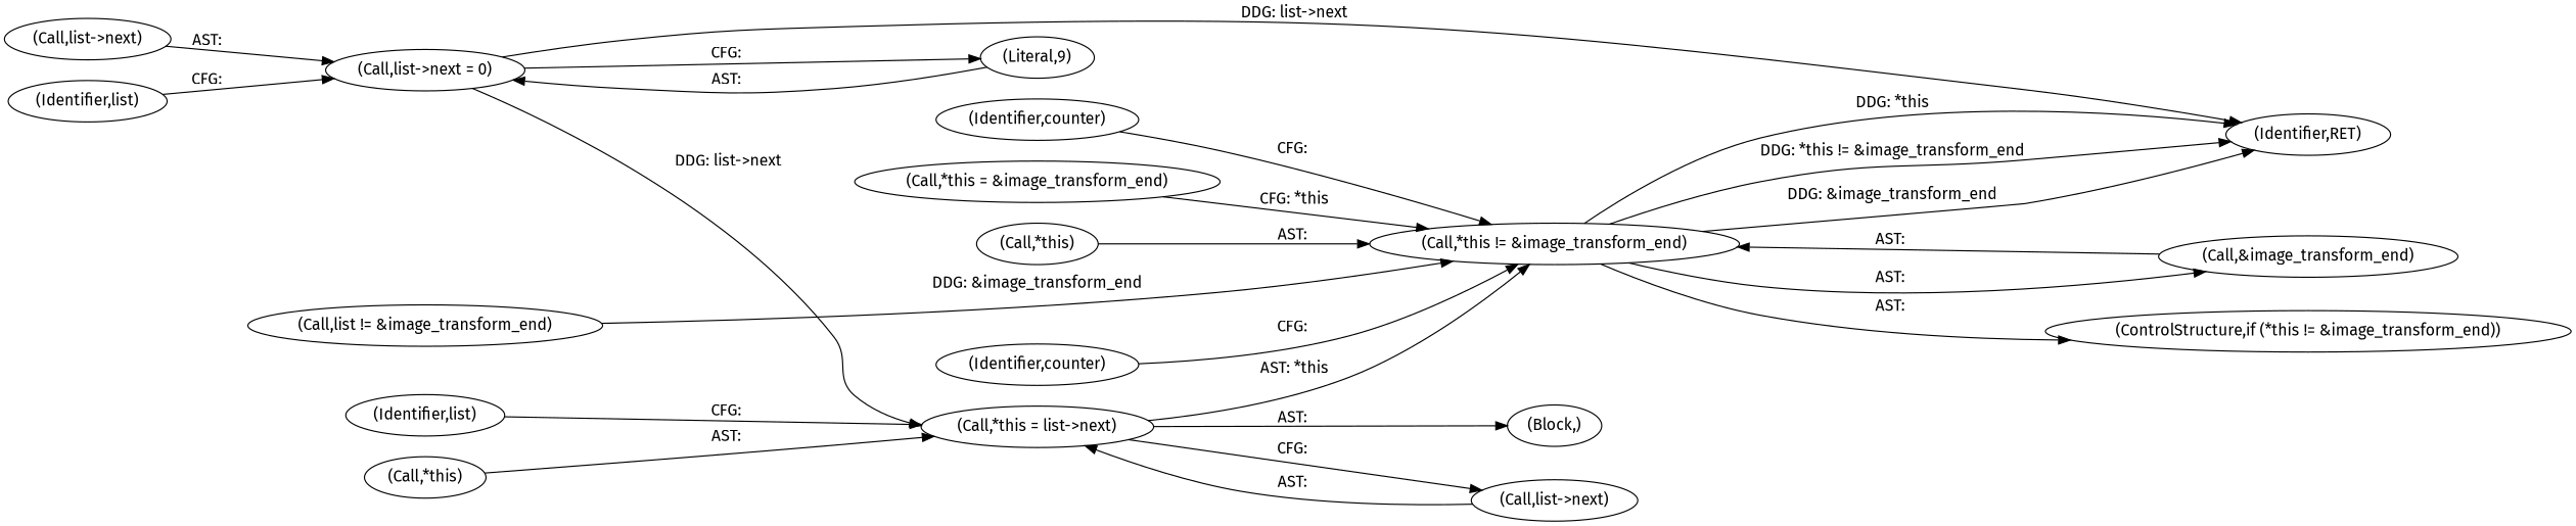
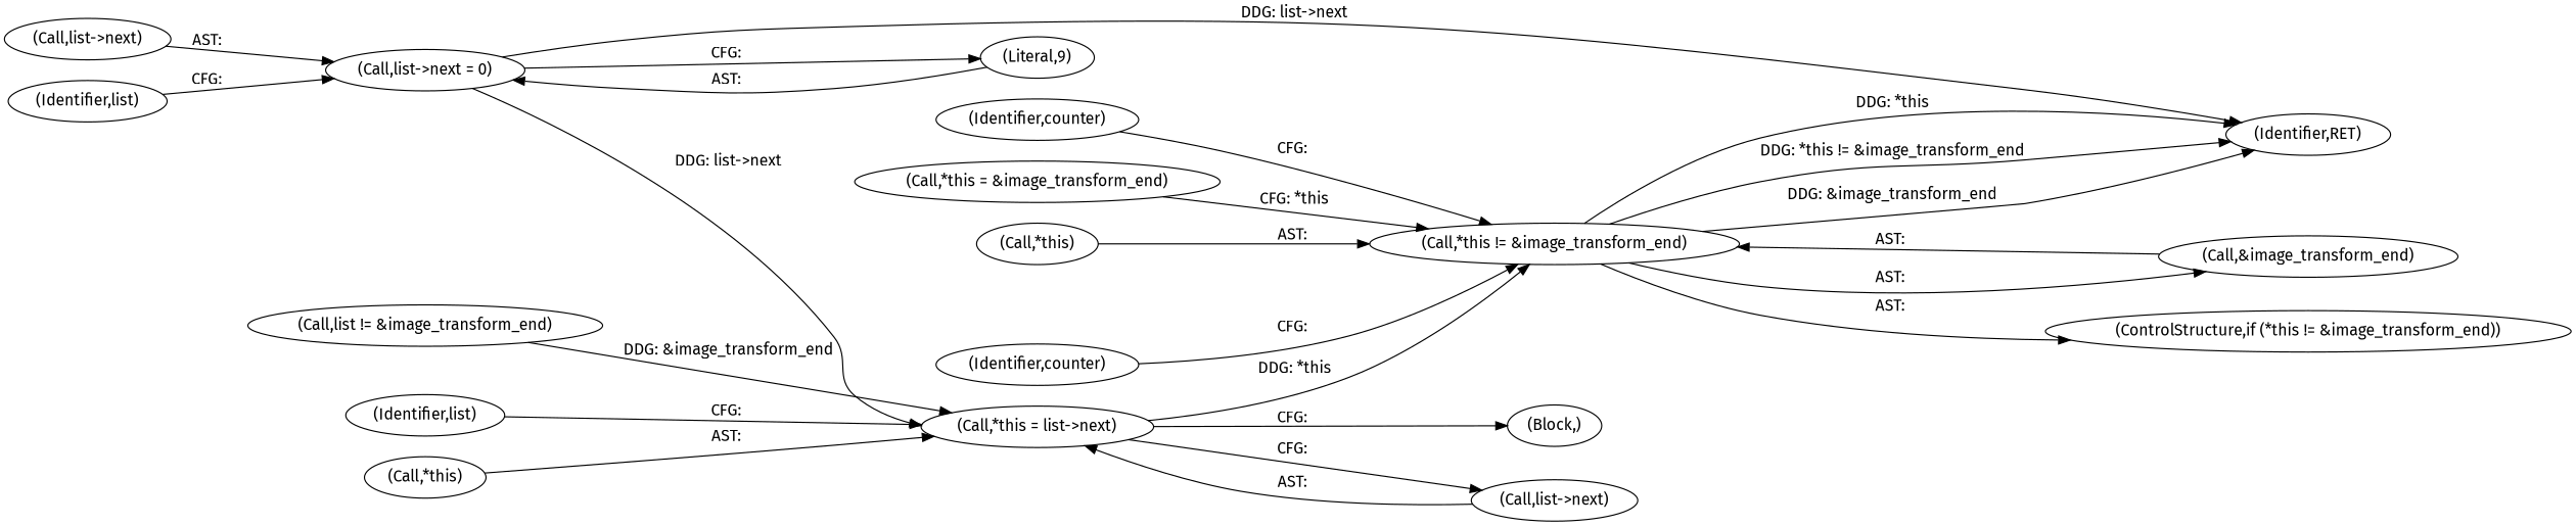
  digraph {
    fontname="Fira Sans"
    rankdir=LR
    node [fontname="Fira Sans"]
    edge [fontname="Fira Sans"]
    n1 [label="(Call,*this = list->next)"]
    n2 [label="(Call,*this != &image_transform_end)"]
    n3 [label="(Call,list->next)"]
    n4 [label="(Block,)"]
    n5 [label="(Identifier,RET)"]
    n6 [label="(Call,&image_transform_end)"]
    n7 [label="(ControlStructure,if (*this != &image_transform_end))"]
    n8 [label="(Call,list->next = 0)"]
    n9 [label="(Literal,9)"]
    n10 [label="(Identifier,counter)"]
    n11 [label="(Identifier,counter)"]
    n12 [label="(Call,*this)"]
    n13 [label="(Identifier,list)"]
    n14 [label="(Call,list != &image_transform_end)"]
    n15 [label="(Call,*this = &image_transform_end)"]
    n16 [label="(Call,list->next)"]
    n17 [label="(Identifier,list)"]
    n18 [label="(Call,*this)"]
-   n1 -> n2 [label="AST: *this"]
+   n1 -> n2 [label="DDG: *this"]
    n1 -> n3 [label="CFG: "]
-   n1 -> n4 [label="AST: "]
+   n1 -> n4 [label="CFG: "]
    n2 -> n5 [label="DDG: *this"]
    n2 -> n5 [label="DDG: *this != &image_transform_end"]
    n2 -> n5 [label="DDG: &image_transform_end"]
    n2 -> n6 [label="AST: "]
    n2 -> n7 [label="AST: "]
    n3 -> n1 [label="AST: "]
    n6 -> n2 [label="AST: "]
    n8 -> n1 [label="DDG: list->next"]
    n8 -> n5 [label="DDG: list->next"]
    n8 -> n9 [label="CFG: "]
    n9 -> n8 [label="AST: "]
    n10 -> n2 [label="CFG: "]
    n11 -> n2 [label="CFG: "]
    n12 -> n1 [label="AST: "]
    n13 -> n1 [label="CFG: "]
-   n14 -> n2 [label="DDG: &image_transform_end"]
+   n14 -> n1 [label="DDG: &image_transform_end"]
    n15 -> n2 [label="CFG: *this"]
    n16 -> n8 [label="AST: "]
    n17 -> n8 [label="CFG: "]
    n18 -> n2 [label="AST: "]
  }
